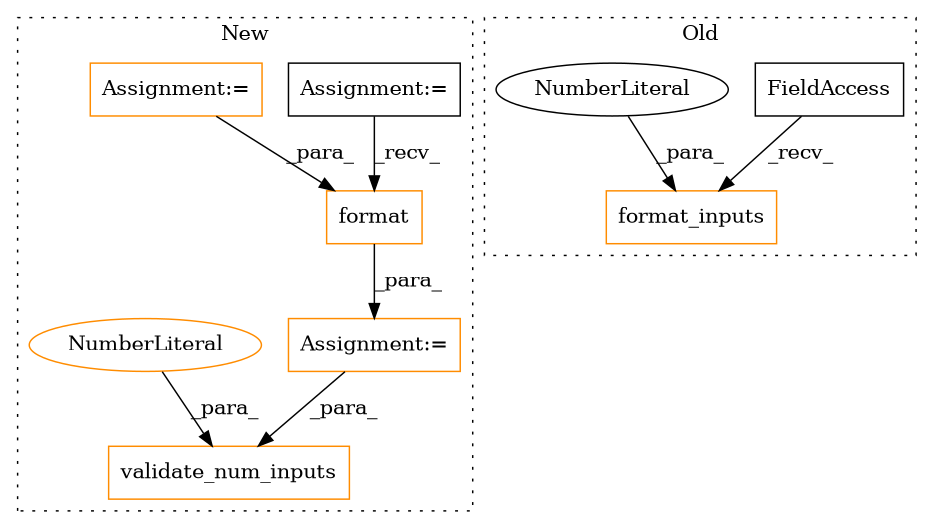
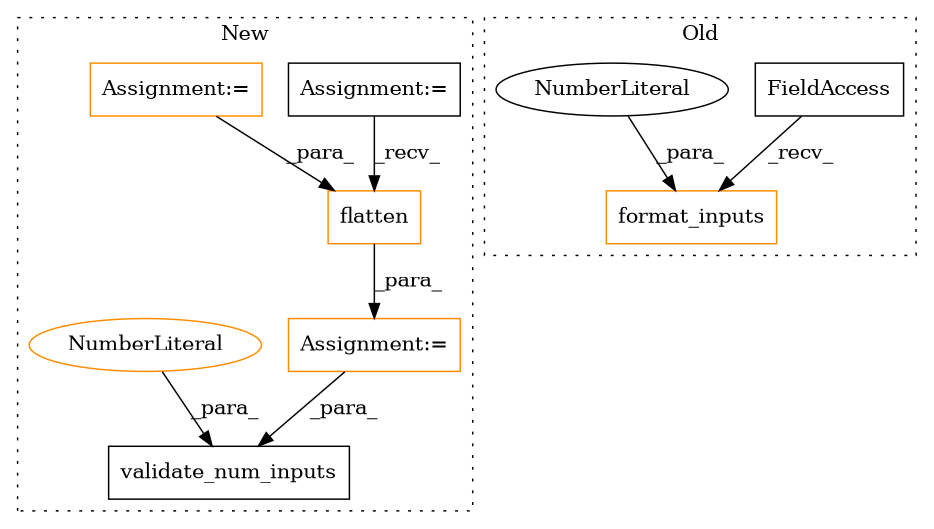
  digraph {
    node [a=32 color=darkorange l=1 shape=box]
-   n1 [l="8,1" label=format s="1495,1509"]
+   n1 [l="8,1" label=flatten s="1495,1509"]
    n2 [a=7 color=black l=4 label="Assignment:=" s=1450]
    n3 [a=7 l=6 label="Assignment:=" s=1401]
    n4 [a=7 label="Assignment:=" s=1489]
-   n5 [l="20,1" label=validate_num_inputs s="1522,1550"]
+   n5 [color=black l="20,1" label=validate_num_inputs s="1522,1550"]
    n6 [a=34 label=NumberLiteral s=1549 shape=ellipse]
    n7 [l="14,1" label=format_inputs s="1485,1517"]
    n8 [a=22 color=black l=9 label=FieldAccess s=1506]
    n9 [a=34 color=black label=NumberLiteral s=1516 shape=ellipse]
    subgraph cluster_1 {
      label=New
      style=dotted
      n1
      n2
      n3
      n4
      n5
      n6
    }
    subgraph cluster_2 {
      label=Old
      style=dotted
      n7
      n8
      n9
    }
    n1 -> n4 [label=_para_]
    n2 -> n1 [label=_recv_]
    n3 -> n1 [label=_para_]
    n4 -> n5 [label=_para_]
    n6 -> n5 [label=_para_]
    n8 -> n7 [label=_recv_]
    n9 -> n7 [label=_para_]
  }
